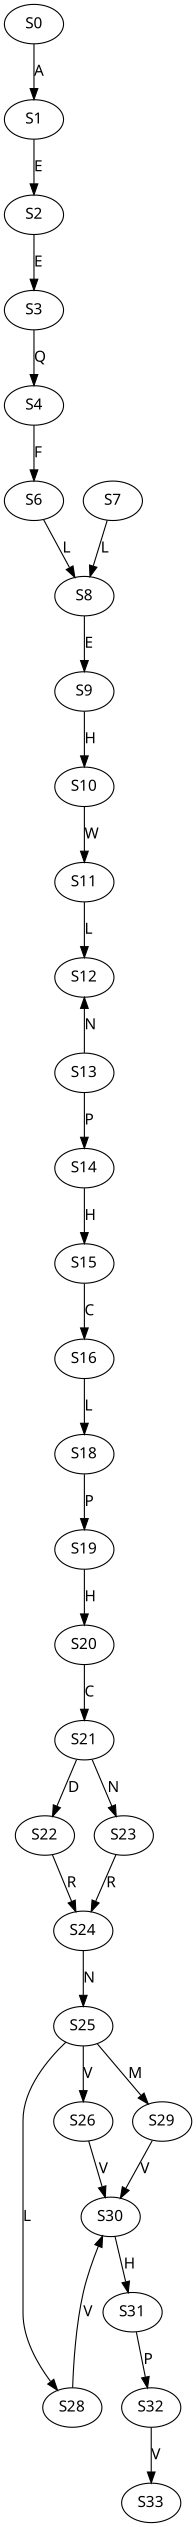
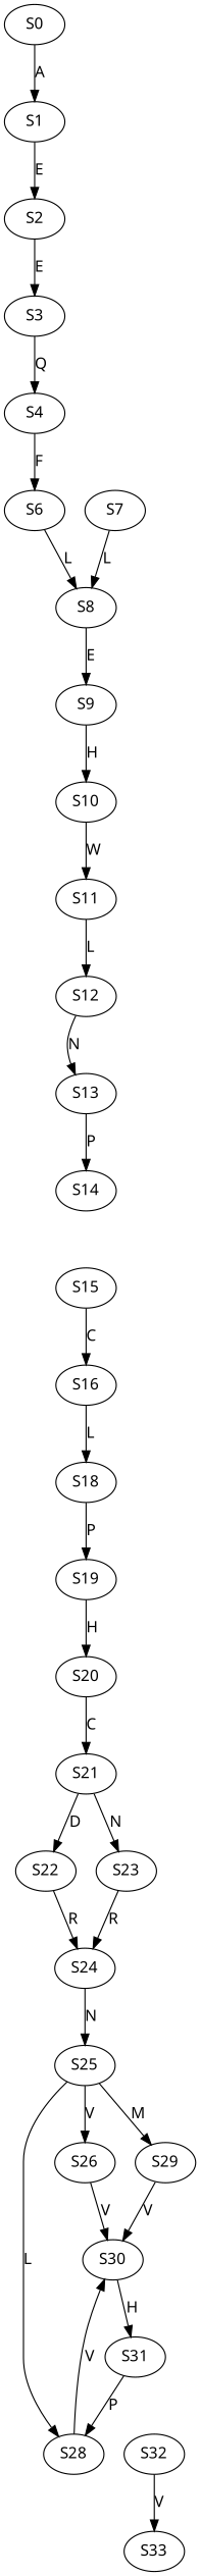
  strict digraph {
    fontname="Noto Sans"
    node [fontname="Noto Sans"]
    edge [fontname="Noto Sans"]
    S0
    S1
    S2
    S3
    S4
    S6
    S8
    S7
    S9
    S10
    S11
    S12
    S13
    S14
    S15
    S16
    S18
    S19
    S20
    S21
    S22
    S23
    S24
    S25
    S26
    S28
    S29
    S30
    S31
    S32
    S33
    S0 -> S1 [label=A]
    S1 -> S2 [label=E]
    S2 -> S3 [label=E]
    S3 -> S4 [label=Q]
    S4 -> S6 [label=F]
    S6 -> S8 [label=L]
    S8 -> S9 [label=E]
    S7 -> S8 [label=L]
    S9 -> S10 [label=H]
    S10 -> S11 [label=W]
    S11 -> S12 [label=L]
-   S13 -> S12 [label=N]
+   S12 -> S13 [label=N]
    S13 -> S14 [label=P]
-   S14 -> S15 [label=H]
    S15 -> S16 [label=C]
    S16 -> S18 [label=L]
    S18 -> S19 [label=P]
    S19 -> S20 [label=H]
    S20 -> S21 [label=C]
    S21 -> S22 [label=D]
    S21 -> S23 [label=N]
    S22 -> S24 [label=R]
    S23 -> S24 [label=R]
    S24 -> S25 [label=N]
    S25 -> S26 [label=V]
    S25 -> S28 [label=L]
    S25 -> S29 [label=M]
    S26 -> S30 [label=V]
    S28 -> S30 [label=V]
    S29 -> S30 [label=V]
    S30 -> S31 [label=H]
-   S31 -> S32 [label=P]
+   S31 -> S28 [label=P]
    S32 -> S33 [label=V]
  }
